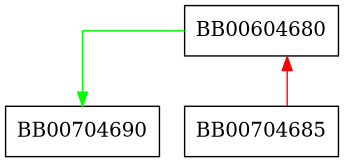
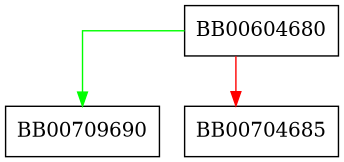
  digraph {
    splines=ortho
    node [shape=box]
    n1 [label=BB00604680]
-   BB00704690
+   BB00704690 [label=BB00709690]
    BB00704685
    n1 -> BB00704690 [color=green]
-   BB00704685 -> n1 [color=red]
+   n1 -> BB00704685 [color=red]
  }
